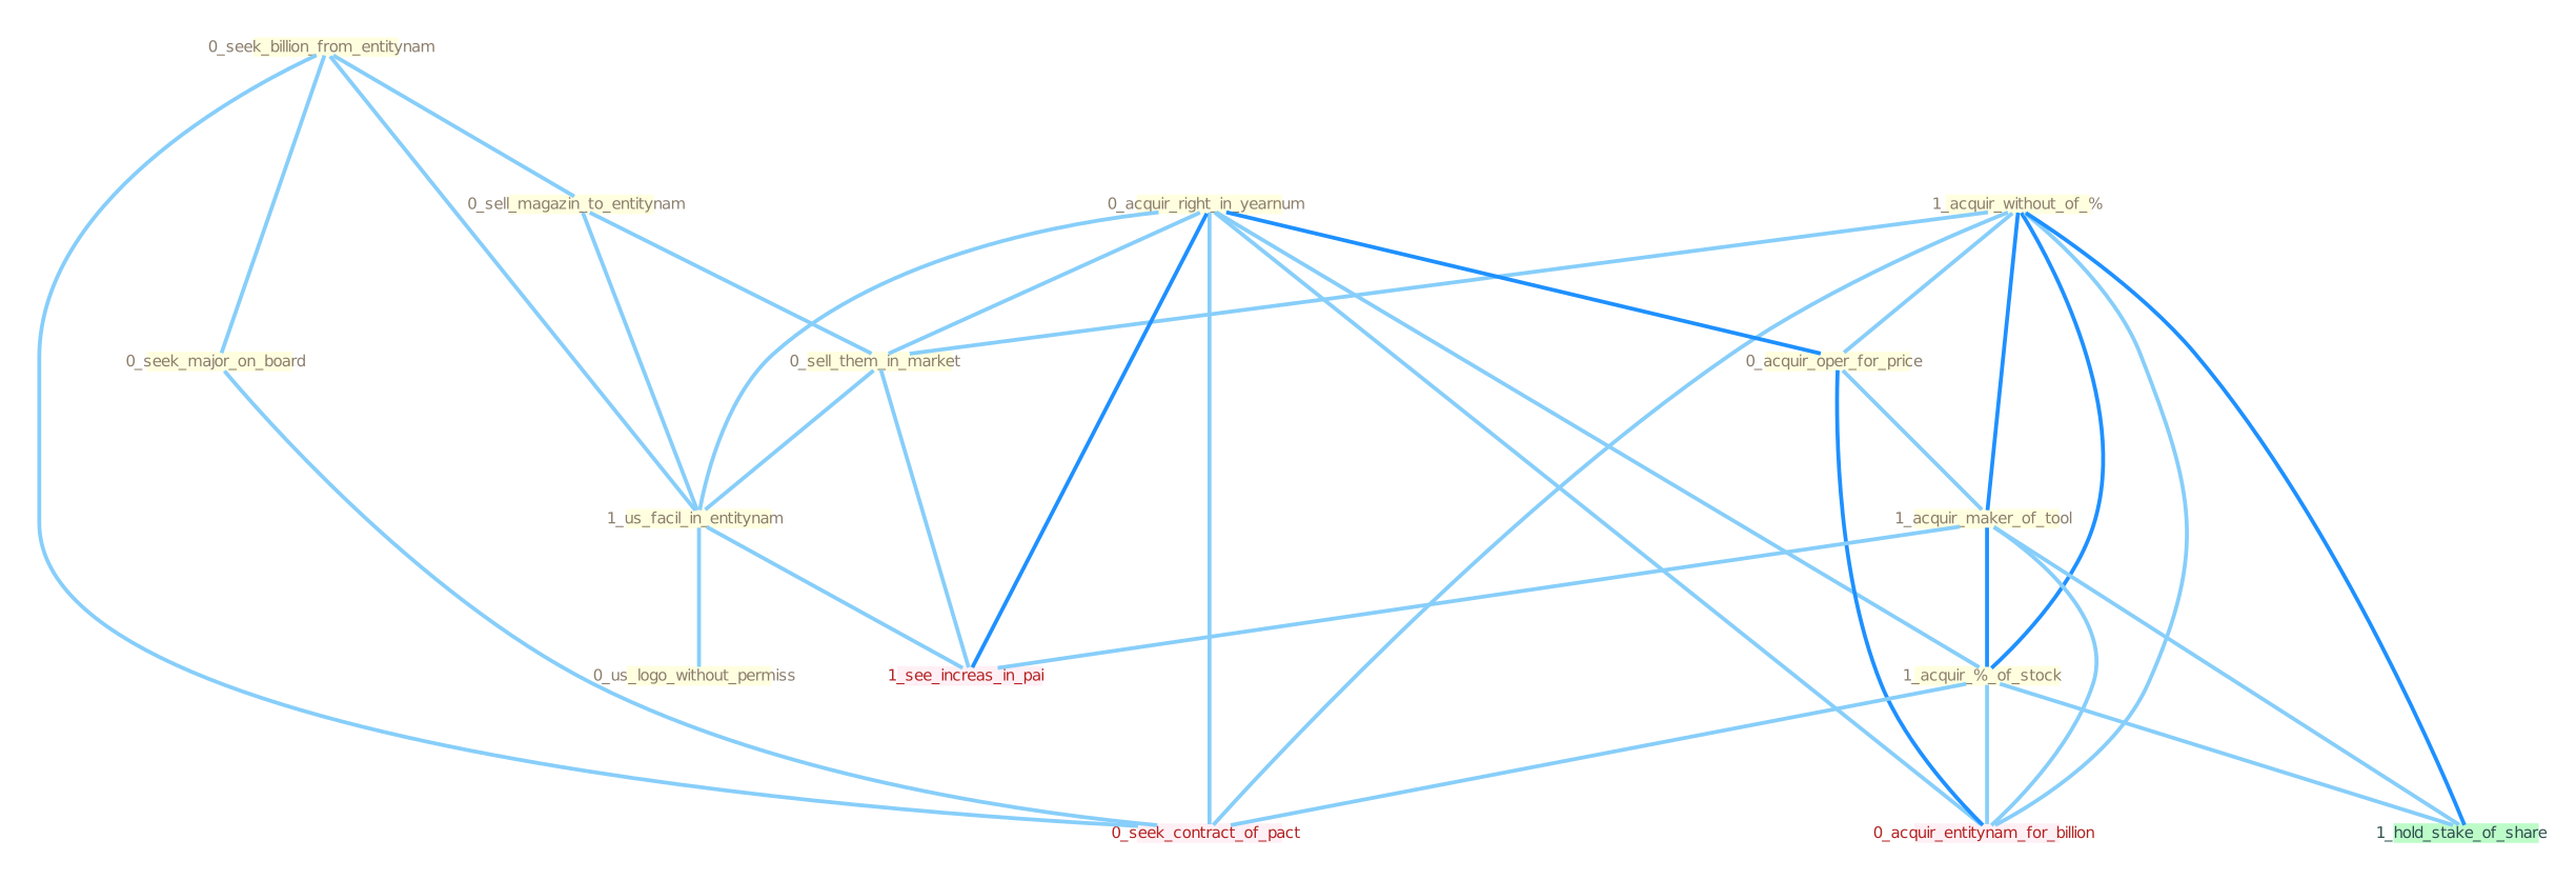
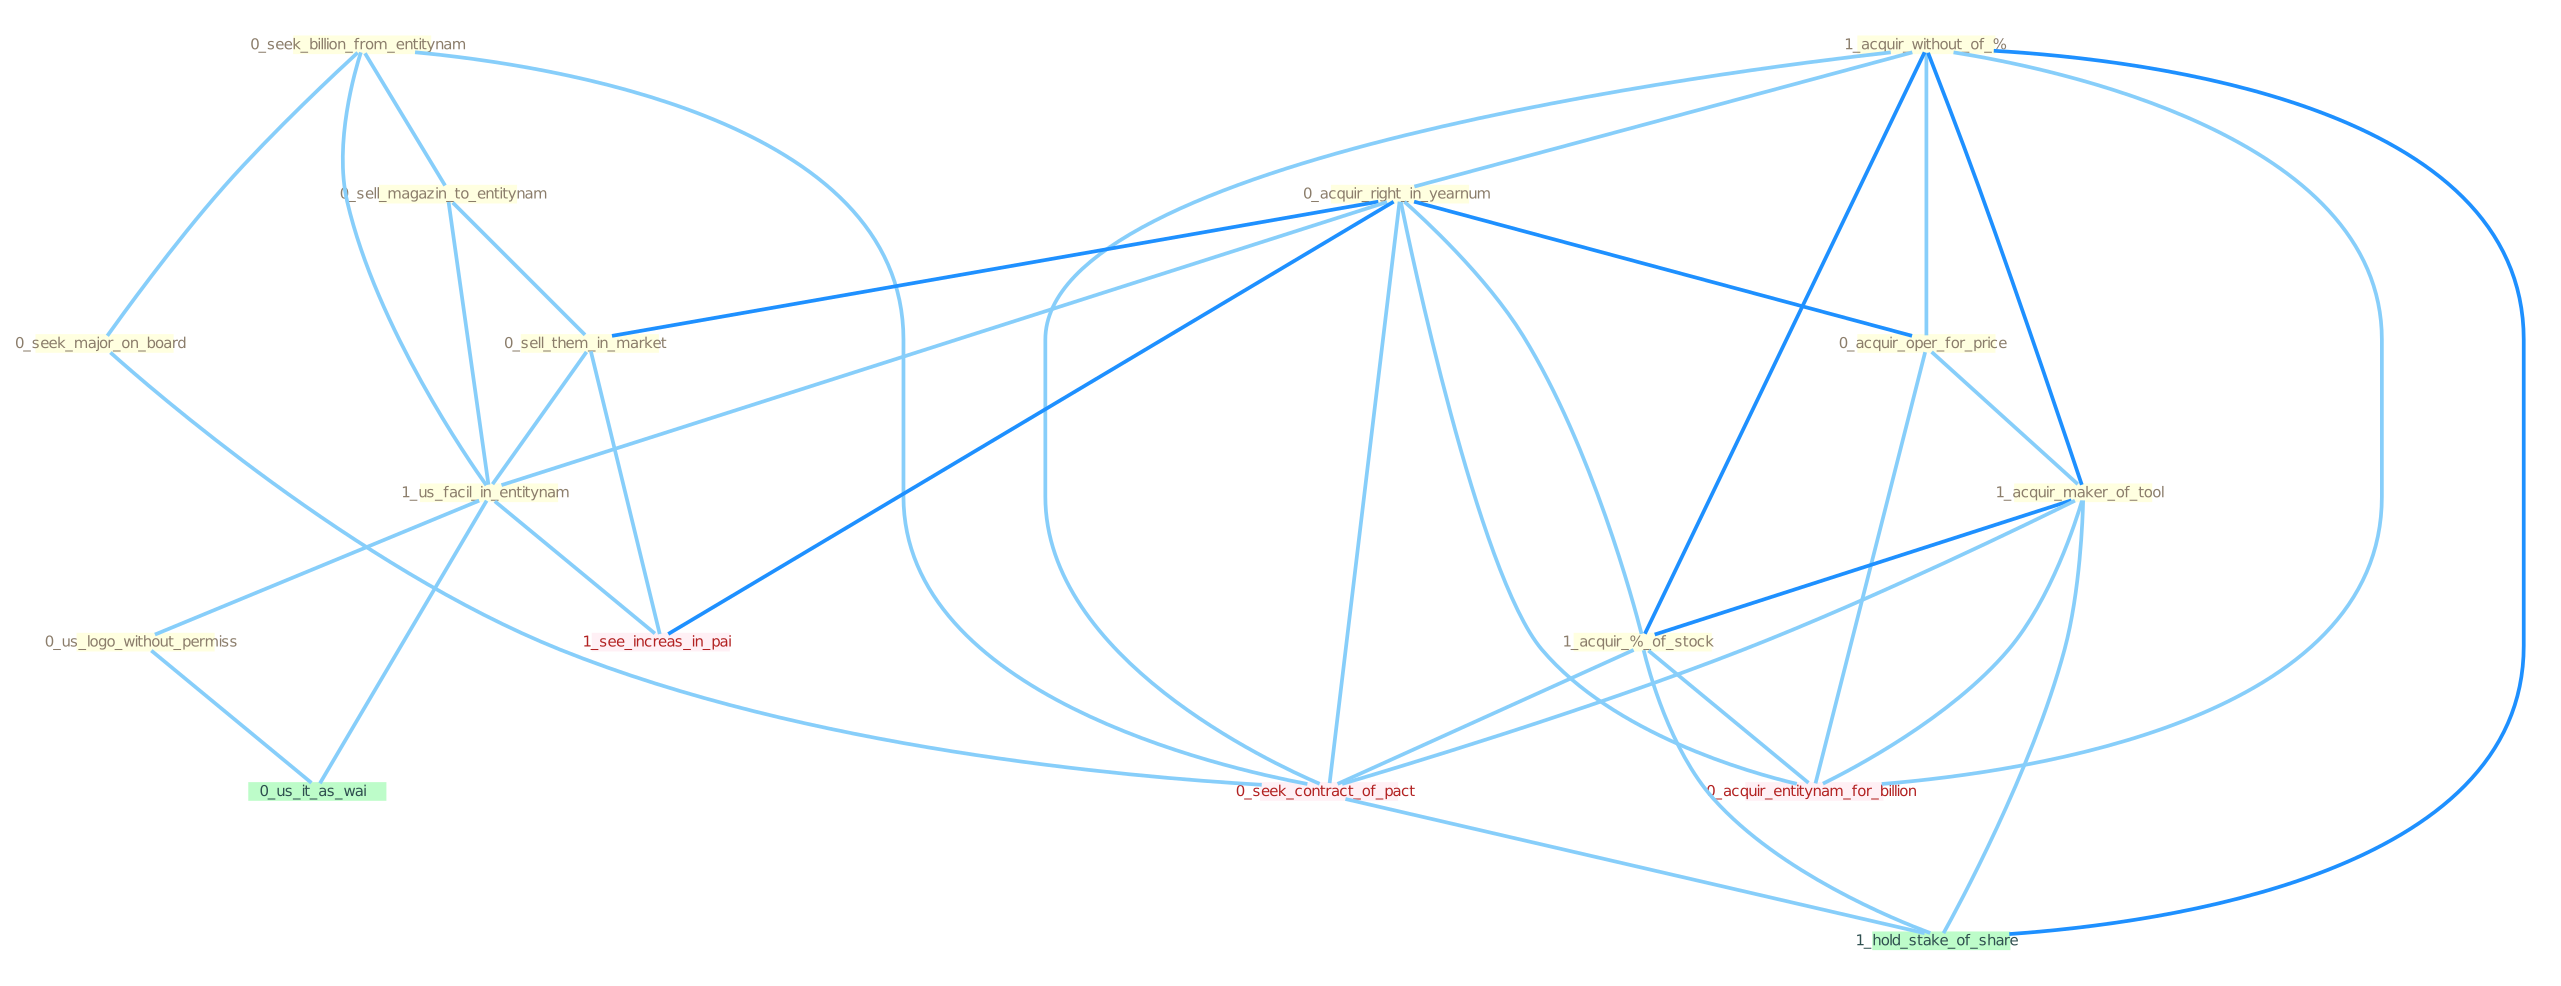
  graph {
    fontname="DejaVu Sans"
    node [color="#ffffe0" fixedsize=true fontcolor="#8b7d6b" fontname="DejaVu Sans" fontsize=4 shape=polygon style=filled]
    edge [color="#87cefa" fontname="DejaVu Sans" w=1]
    "0_seek_billion_from_entitynam " [height=.06 width=.5]
    n2 [height=.06 label="1_acquir_without_of_%" width=.5]
    "0_sell_magazin_to_entitynam " [height=.06 width=.5]
    "0_acquir_right_in_yearnum " [height=.06 width=.5]
    "0_seek_major_on_board " [height=.06 width=.5]
    "0_sell_them_in_market " [height=.06 width=.5]
    "0_acquir_oper_for_price " [height=.06 width=.5]
    "1_us_facil_in_entitynam " [height=.06 width=.5]
    "0_us_logo_without_permiss " [height=.06 width=.5]
    "1_acquir_maker_of_tool " [height=.06 width=.5]
    "1_acquir_%_of_stock " [height=.06 width=.5]
    "0_seek_contract_of_pact " [color="#fff0f5" fontcolor="#b22222" height=.06 width=.5]
    "0_acquir_entitynam_for_billion " [color="#fff0f5" fontcolor="#b22222" height=.06 width=.5]
    "1_see_increas_in_pai " [color="#fff0f5" fontcolor="#b22222" height=.06 width=.5]
    "1_hold_stake_of_share " [color="#BDFCC9" fontcolor="#2f4f4f" height=.06 width=.5]
+   "0_us_it_as_wai " [color="#BDFCC9" fontcolor="#2f4f4f" height=.06 width=.5]
    subgraph sub_1 {
      "0_seek_billion_from_entitynam "
      n2
      "0_sell_magazin_to_entitynam "
      "0_acquir_right_in_yearnum "
      "0_seek_major_on_board "
      "0_sell_them_in_market "
      "0_acquir_oper_for_price "
      "1_us_facil_in_entitynam "
      "0_us_logo_without_permiss "
      "1_acquir_maker_of_tool "
      "1_acquir_%_of_stock "
    }
    subgraph sub_2 {
      "0_seek_contract_of_pact "
      "0_acquir_entitynam_for_billion "
      "1_see_increas_in_pai "
    }
    "0_seek_billion_from_entitynam " -- "0_sell_magazin_to_entitynam "
    "0_seek_billion_from_entitynam " -- "0_seek_major_on_board "
    "0_seek_billion_from_entitynam " -- "1_us_facil_in_entitynam "
    "0_seek_billion_from_entitynam " -- "0_seek_contract_of_pact "
-   n2 -- "0_sell_them_in_market "
+   n2 -- "0_acquir_right_in_yearnum "
    n2 -- "0_acquir_oper_for_price "
    n2 -- "1_acquir_maker_of_tool " [color="#1e90ff" w=2]
    n2 -- "1_acquir_%_of_stock " [color="#1e90ff" w=2]
    n2 -- "0_seek_contract_of_pact "
    n2 -- "0_acquir_entitynam_for_billion "
    n2 -- "1_hold_stake_of_share " [color="#1e90ff" w=2]
    "0_sell_magazin_to_entitynam " -- "0_sell_them_in_market "
    "0_sell_magazin_to_entitynam " -- "1_us_facil_in_entitynam "
-   "0_acquir_right_in_yearnum " -- "0_sell_them_in_market "
+   "0_acquir_right_in_yearnum " -- "0_sell_them_in_market " [color="#1e90ff"]
    "0_acquir_right_in_yearnum " -- "0_acquir_oper_for_price " [color="#1e90ff"]
    "0_acquir_right_in_yearnum " -- "1_us_facil_in_entitynam "
    "0_acquir_right_in_yearnum " -- "1_acquir_%_of_stock "
    "0_acquir_right_in_yearnum " -- "0_seek_contract_of_pact "
    "0_acquir_right_in_yearnum " -- "0_acquir_entitynam_for_billion "
    "0_acquir_right_in_yearnum " -- "1_see_increas_in_pai " [color="#1e90ff"]
    "0_seek_major_on_board " -- "0_seek_contract_of_pact "
    "0_sell_them_in_market " -- "1_us_facil_in_entitynam "
    "0_sell_them_in_market " -- "1_see_increas_in_pai "
    "0_acquir_oper_for_price " -- "1_acquir_maker_of_tool "
-   "0_acquir_oper_for_price " -- "0_acquir_entitynam_for_billion " [color="#1e90ff" w=2]
+   "0_acquir_oper_for_price " -- "0_acquir_entitynam_for_billion " [w=2]
    "1_us_facil_in_entitynam " -- "0_us_logo_without_permiss "
    "1_us_facil_in_entitynam " -- "1_see_increas_in_pai "
+   "1_us_facil_in_entitynam " -- "0_us_it_as_wai "
+   "0_us_logo_without_permiss " -- "0_us_it_as_wai "
    "1_acquir_maker_of_tool " -- "1_acquir_%_of_stock " [color="#1e90ff" w=2]
-   "1_acquir_maker_of_tool " -- "1_see_increas_in_pai "
+   "1_acquir_maker_of_tool " -- "0_seek_contract_of_pact "
    "1_acquir_maker_of_tool " -- "0_acquir_entitynam_for_billion "
    "1_acquir_maker_of_tool " -- "1_hold_stake_of_share "
    "1_acquir_%_of_stock " -- "0_seek_contract_of_pact "
    "1_acquir_%_of_stock " -- "0_acquir_entitynam_for_billion "
    "1_acquir_%_of_stock " -- "1_hold_stake_of_share "
+   "0_seek_contract_of_pact " -- "1_hold_stake_of_share "
  }
